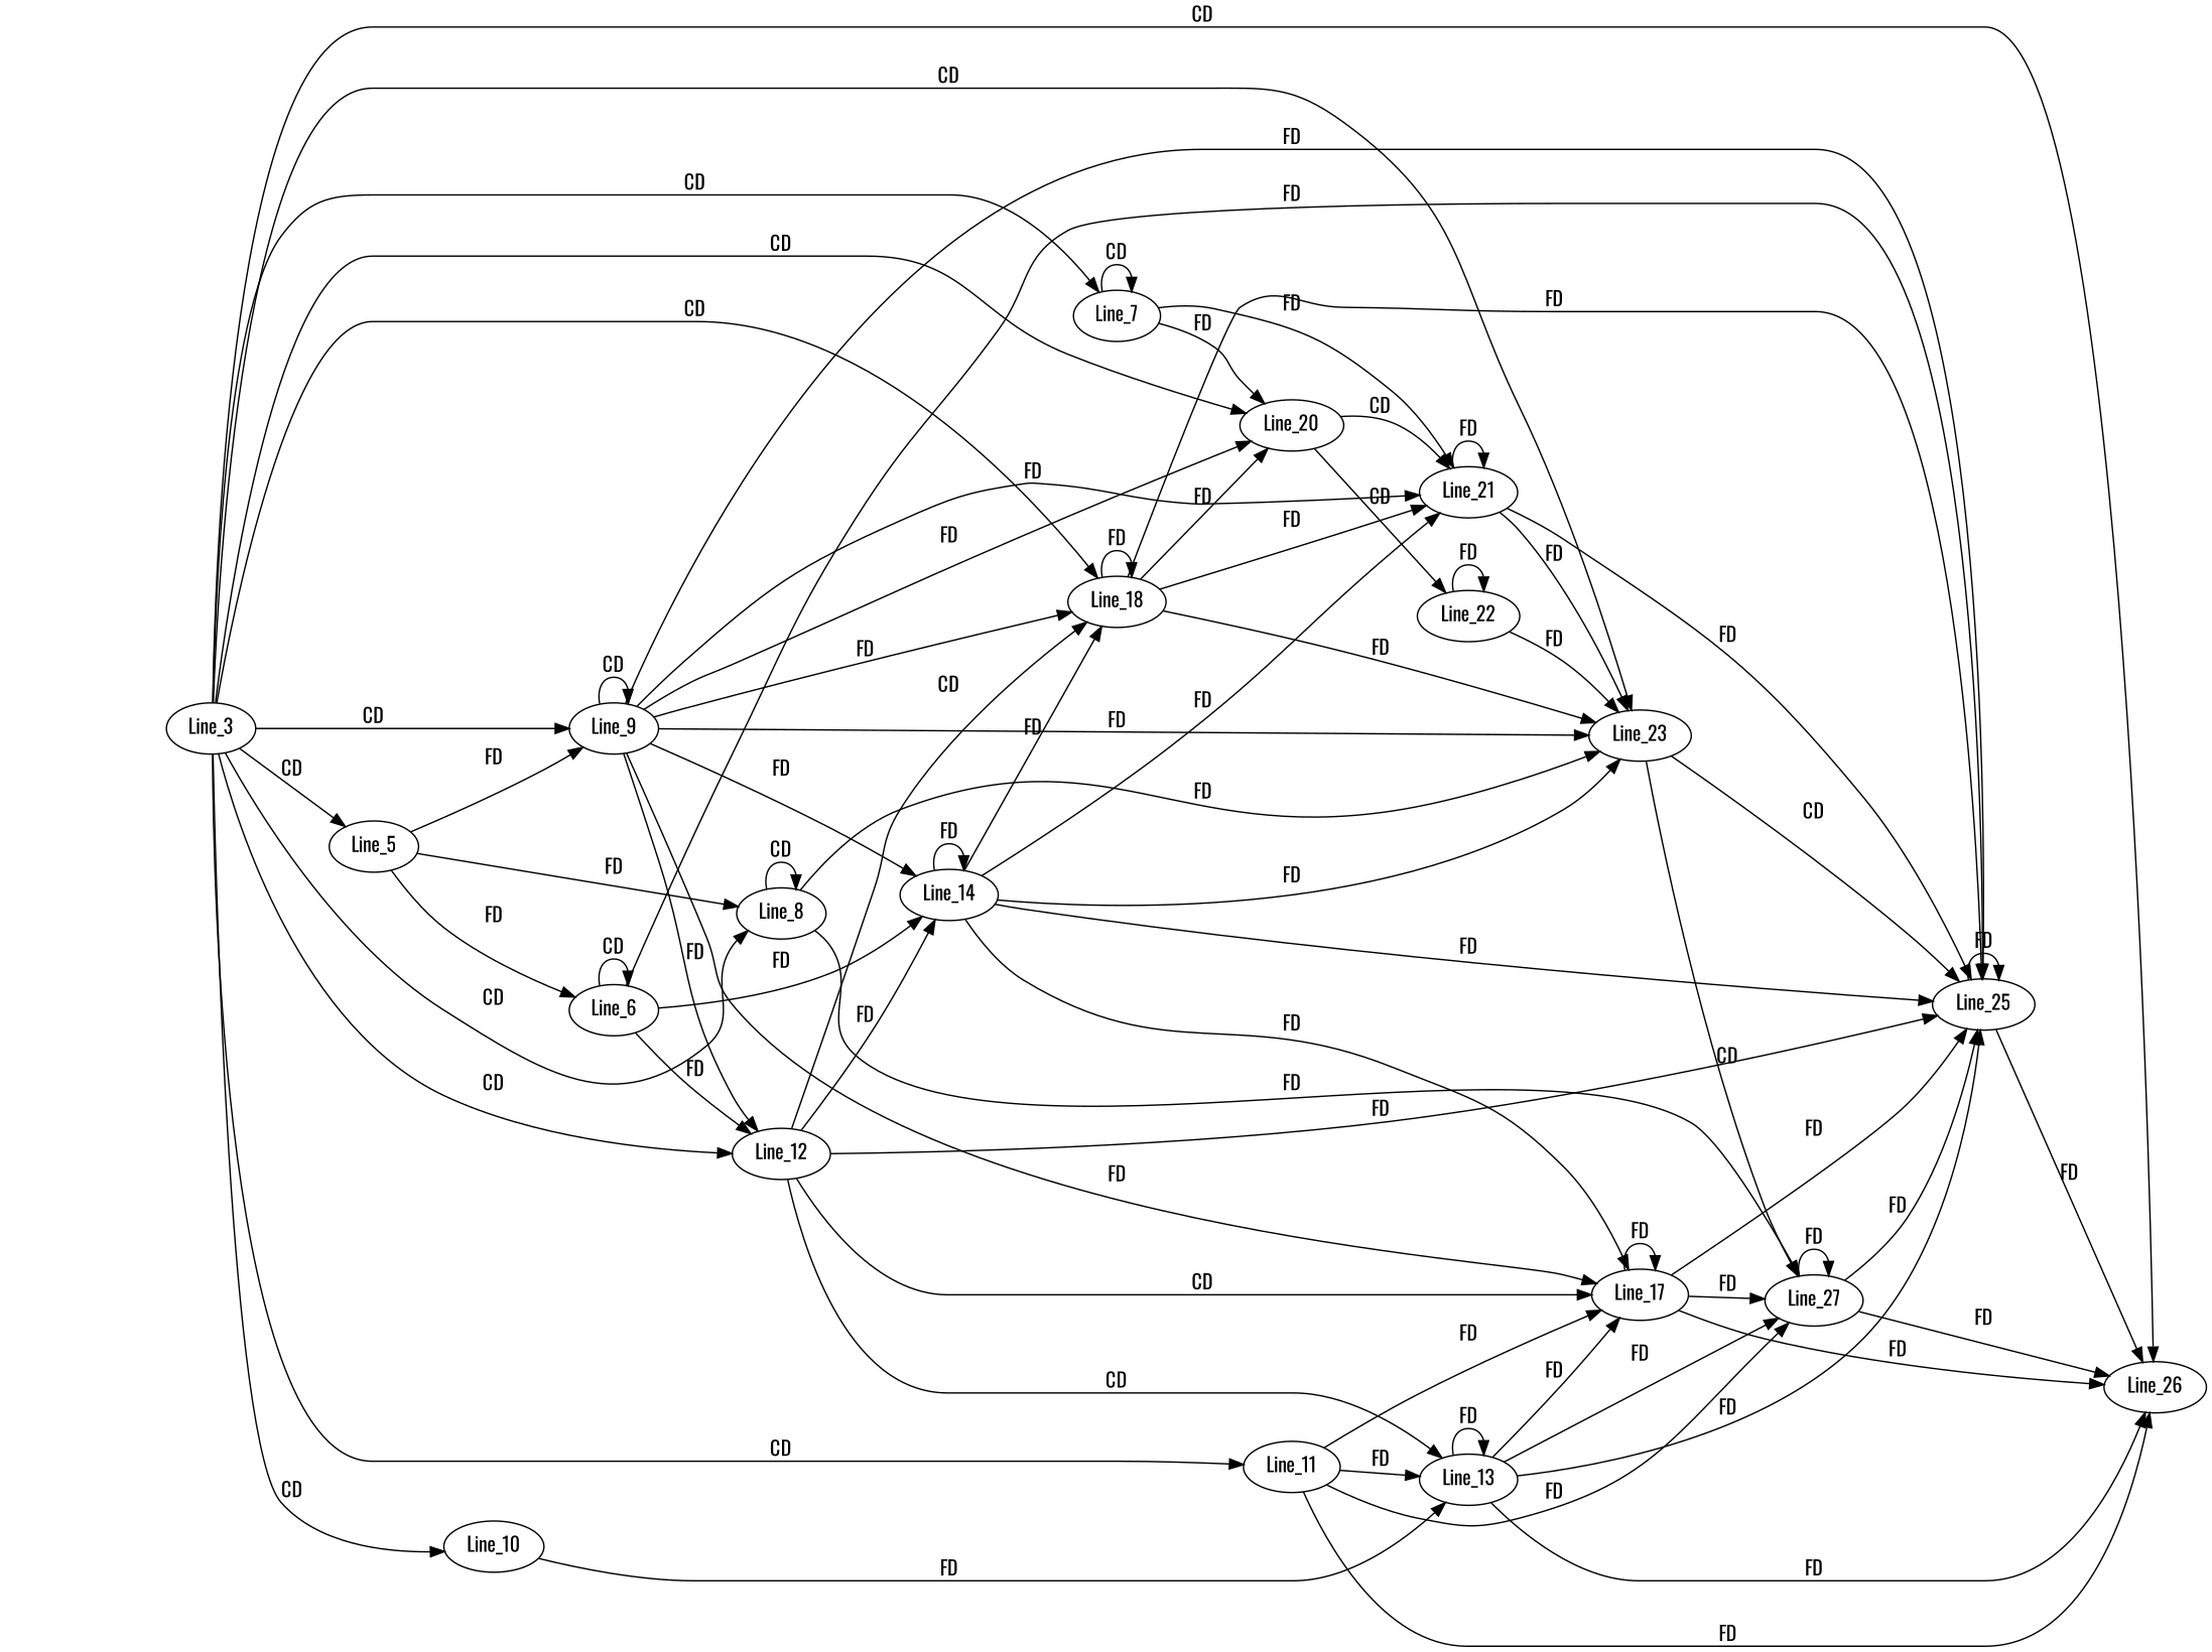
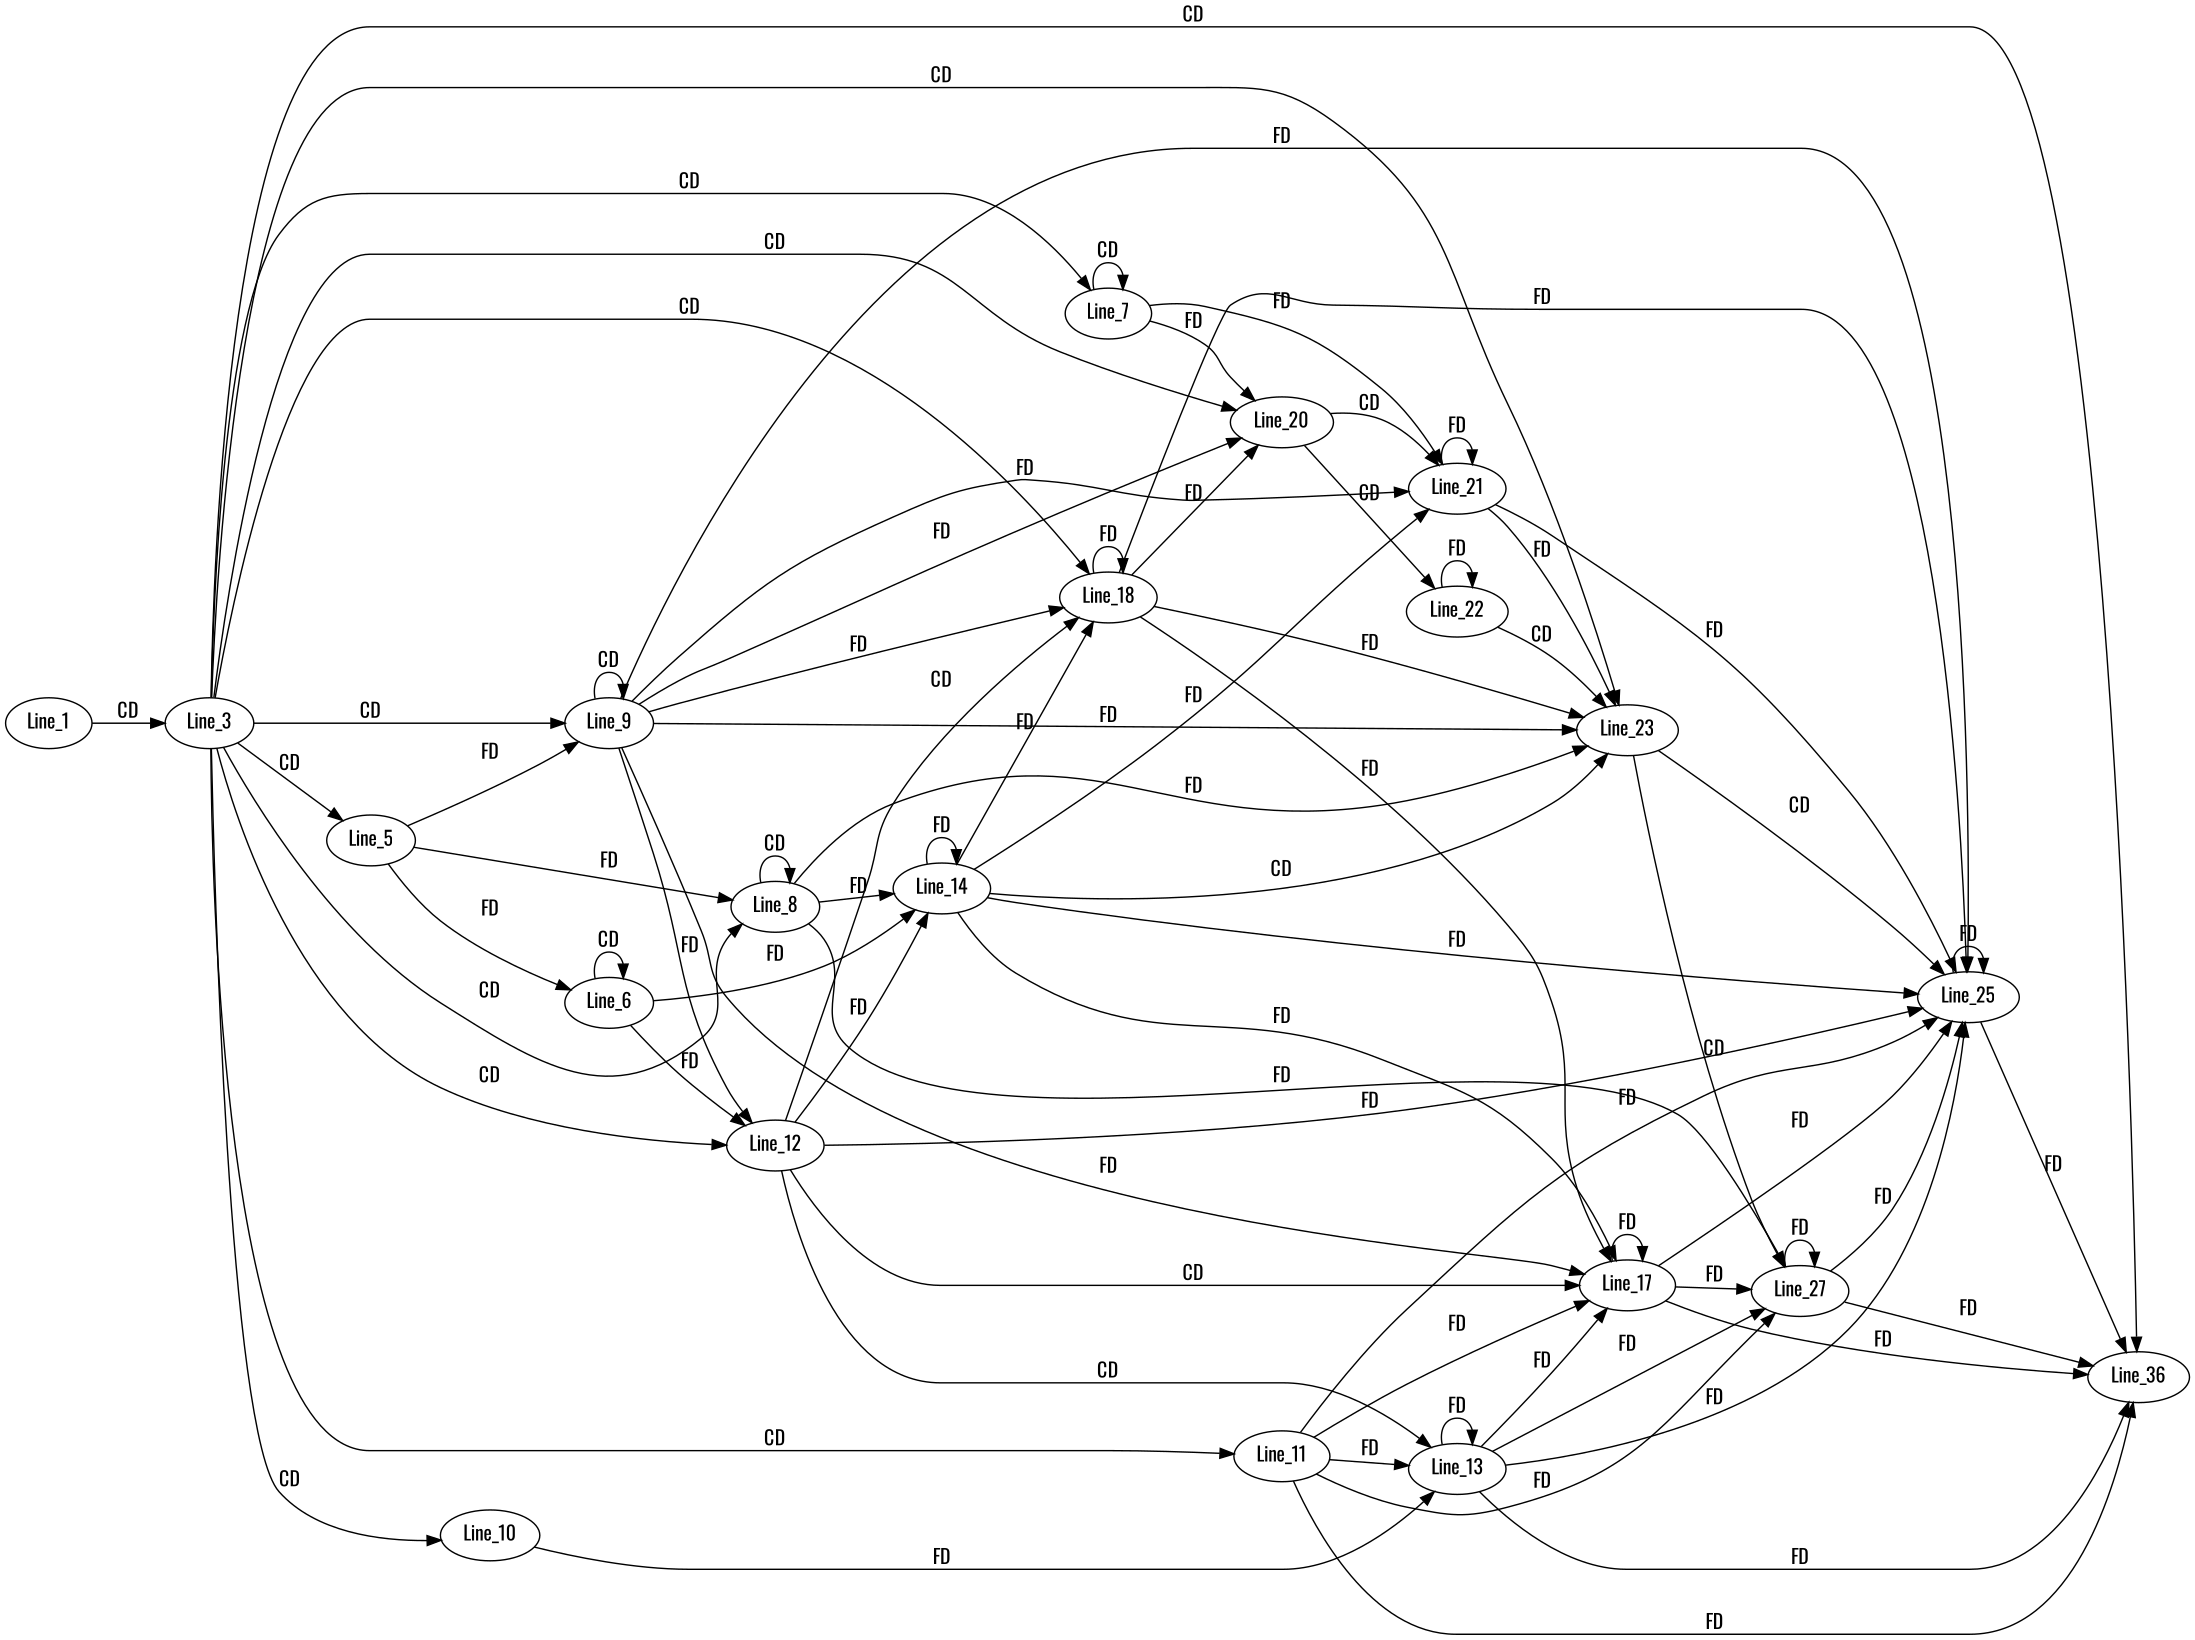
  digraph {
    fontname=Oswald
    rankdir=LR
    node [fontname=Oswald]
    edge [fontname=Oswald]
+   Line_1
    Line_3
    Line_5
    Line_7
    Line_8
    Line_9
    Line_10
    Line_11
    Line_12
    Line_20
    Line_23
-   Line_26
+   Line_26 [label=Line_36]
    Line_18
    Line_6
    Line_14
    Line_21
    n17 [label=Line_27]
    Line_17
    Line_25
    Line_13
    Line_22
+   Line_1 -> Line_3 [label=CD]
    Line_3 -> Line_5 [label=CD]
    Line_3 -> Line_7 [label=CD]
    Line_3 -> Line_8 [label=CD]
    Line_3 -> Line_9 [label=CD]
    Line_3 -> Line_10 [label=CD]
    Line_3 -> Line_11 [label=CD]
    Line_3 -> Line_12 [label=CD]
    Line_3 -> Line_20 [label=CD]
    Line_3 -> Line_23 [label=CD]
    Line_3 -> Line_26 [label=CD]
    Line_3 -> Line_18 [label=CD]
    Line_5 -> Line_8 [label=FD]
    Line_5 -> Line_9 [label=FD]
    Line_5 -> Line_6 [label=FD]
    Line_7 -> Line_7 [label=CD]
    Line_7 -> Line_20 [label=FD]
    Line_7 -> Line_21 [label=FD]
    Line_8 -> Line_8 [label=CD]
    Line_8 -> Line_23 [label=FD]
    Line_8 -> n17 [label=FD]
    Line_9 -> Line_9 [label=CD]
    Line_9 -> Line_12 [label=FD]
    Line_9 -> Line_20 [label=FD]
    Line_9 -> Line_23 [label=FD]
    Line_9 -> Line_18 [label=FD]
-   Line_9 -> Line_14 [label=FD]
+   Line_8 -> Line_14 [label=FD]
    Line_9 -> Line_21 [label=FD]
    Line_9 -> Line_17 [label=FD]
    Line_9 -> Line_25 [label=FD]
    Line_10 -> Line_13 [label=FD]
    Line_11 -> Line_26 [label=FD]
    Line_11 -> n17 [label=FD]
    Line_11 -> Line_17 [label=FD]
-   Line_6 -> Line_25 [label=FD]
+   Line_11 -> Line_25 [label=FD]
    Line_11 -> Line_13 [label=FD]
    Line_12 -> Line_18 [label=CD]
    Line_12 -> Line_14 [label=FD]
    Line_12 -> Line_17 [label=CD]
    Line_12 -> Line_25 [label=FD]
    Line_12 -> Line_13 [label=CD]
    Line_20 -> Line_21 [label=CD]
    Line_20 -> Line_22 [label=CD]
    Line_23 -> n17 [label=CD]
    Line_23 -> Line_25 [label=CD]
    Line_18 -> Line_20 [label=FD]
    Line_18 -> Line_23 [label=FD]
    Line_18 -> Line_18 [label=FD]
-   Line_18 -> Line_21 [label=FD]
+   Line_18 -> Line_17 [label=FD]
    Line_18 -> Line_25 [label=FD]
    Line_6 -> Line_12 [label=FD]
    Line_6 -> Line_6 [label=CD]
    Line_6 -> Line_14 [label=FD]
-   Line_14 -> Line_23 [label=FD]
+   Line_14 -> Line_23 [label=CD]
    Line_14 -> Line_18 [label=FD]
    Line_14 -> Line_14 [label=FD]
    Line_14 -> Line_21 [label=FD]
    Line_14 -> Line_17 [label=FD]
    Line_14 -> Line_25 [label=FD]
    Line_21 -> Line_23 [label=FD]
    Line_21 -> Line_21 [label=FD]
    Line_21 -> Line_25 [label=FD]
    n17 -> Line_26 [label=FD]
    n17 -> n17 [label=FD]
    n17 -> Line_25 [label=FD]
    Line_17 -> Line_26 [label=FD]
    Line_17 -> n17 [label=FD]
    Line_17 -> Line_17 [label=FD]
    Line_17 -> Line_25 [label=FD]
    Line_25 -> Line_26 [label=FD]
    Line_25 -> Line_25 [label=FD]
    Line_13 -> Line_26 [label=FD]
    Line_13 -> n17 [label=FD]
    Line_13 -> Line_17 [label=FD]
    Line_13 -> Line_25 [label=FD]
    Line_13 -> Line_13 [label=FD]
-   Line_22 -> Line_23 [label=FD]
+   Line_22 -> Line_23 [label=CD]
    Line_22 -> Line_22 [label=FD]
  }
